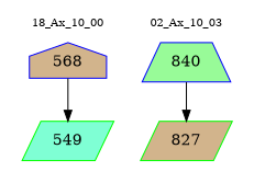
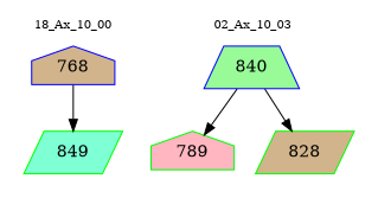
  digraph {
    node [color=green fillcolor=tan shape=house style=filled]
    edge [color=black]
-   n1 [color=blue label=568]
-   n2 [fillcolor=aquamarine label=549 shape=parallelogram]
+   n1 [color=blue label=768]
+   n2 [fillcolor=aquamarine label=849 shape=parallelogram]
    n3 [color=blue fillcolor=palegreen label=840 shape=trapezium]
-   n5 [label=827 shape=parallelogram]
+   n4 [fillcolor=lightpink label=789]
+   n5 [label=828 shape=parallelogram]
    subgraph cluster_1 {
      color=white
      fontsize=10
      label="18_Ax_10_00"
      n1
      n2
    }
    subgraph cluster_2 {
      color=white
      fontsize=10
      label="02_Ax_10_03"
      n3
+     n4
      n5
    }
    n1 -> n2
+   n3 -> n4
    n3 -> n5
  }
